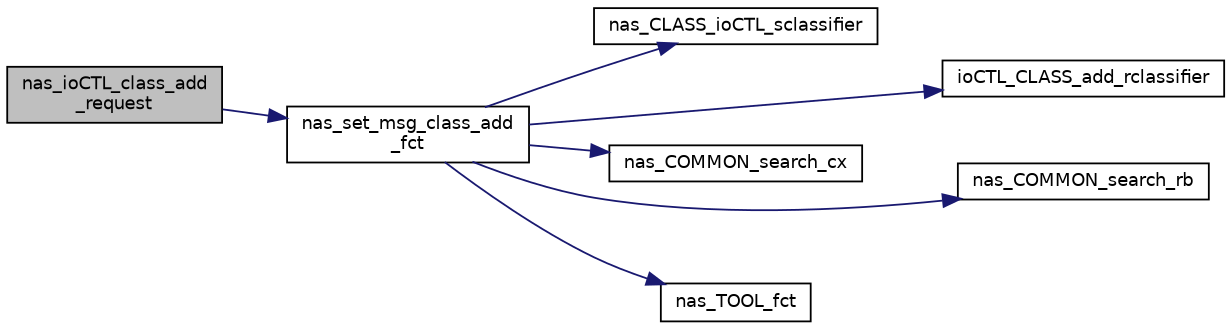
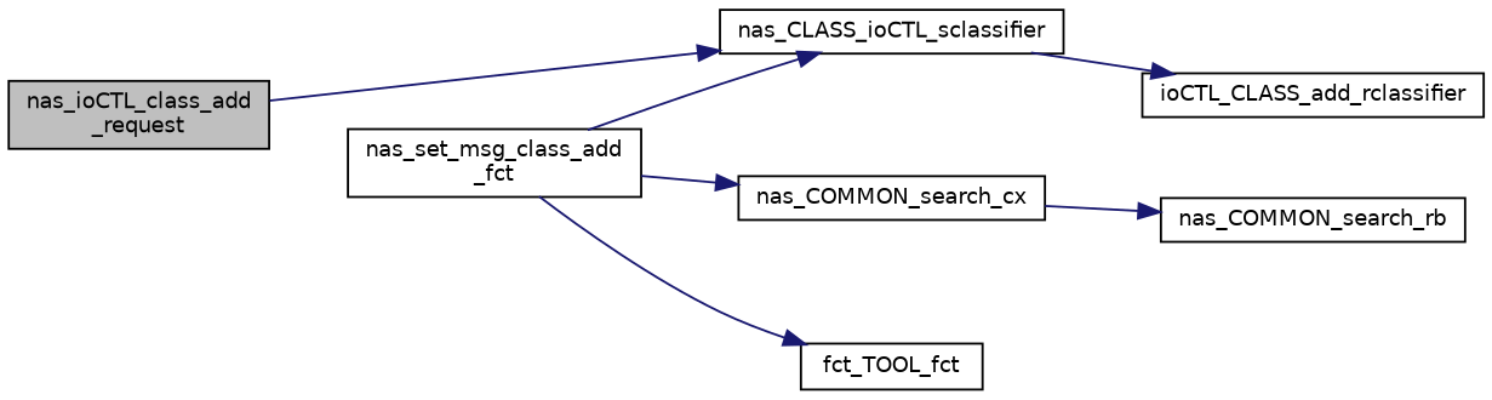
  digraph {
    rankdir=LR
    node [color=black fillcolor=white fontname=Helvetica fontsize=10 shape=record style=filled]
    edge [color=midnightblue fontname=Helvetica fontsize=10 labelfontname=Helvetica labelfontsize=10 style=solid]
    n1 [fillcolor=grey75 fontcolor=black height=0.2 label="nas_ioCTL_class_add\l_request" width=0.4]
    n2 [height=0.2 label="nas_set_msg_class_add\l_fct" width=0.4]
    n3 [height=0.2 label=ioCTL_CLASS_add_rclassifier width=0.4]
    n4 [height=0.2 label=nas_CLASS_ioCTL_sclassifier width=0.4]
    n5 [height=0.2 label=nas_COMMON_search_cx width=0.4]
    n6 [height=0.2 label=nas_COMMON_search_rb width=0.4]
-   n7 [height=0.2 label=nas_TOOL_fct width=0.4]
-   n1 -> n2
-   n2 -> n3
+   n7 [height=0.2 label=fct_TOOL_fct width=0.4]
+   n1 -> n4
+   n4 -> n3
    n2 -> n4
    n2 -> n5
-   n2 -> n6
+   n5 -> n6
    n2 -> n7
  }
